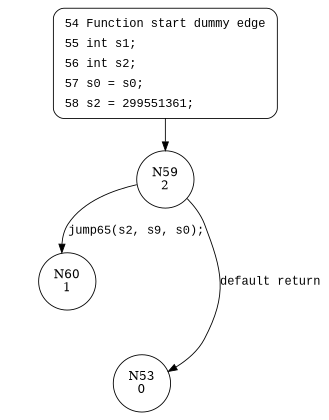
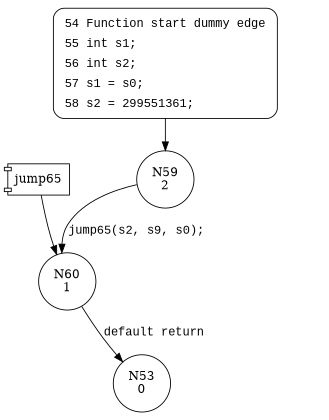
  digraph {
    node [shape=circle]
    edge [fontname="Courier New"]
    n1 [label="N59\n2"]
    n2 [label="N60\n1"]
    n3 [label="N53\n0"]
-   n5 [fillcolor=white fontname="Courier New" label=<<table border="0" cellborder="0" cellpadding="3" bgcolor="white"><tr><td align="right">54</td><td align="left">Function start dummy edge</td></tr><tr><td align="right">55</td><td align="left">int s1;</td></tr><tr><td align="right">56</td><td align="left">int s2;</td></tr><tr><td align="right">57</td><td align="left">s0 = s0;</td></tr><tr><td align="right">58</td><td align="left">s2 = 299551361;</td></tr></table>> penwidth=1 shape=Mrecord style="filled,bold"]
+   n4 [label=jump65 shape=component]
+   n5 [fillcolor=white fontname="Courier New" label=<<table border="0" cellborder="0" cellpadding="3" bgcolor="white"><tr><td align="right">54</td><td align="left">Function start dummy edge</td></tr><tr><td align="right">55</td><td align="left">int s1;</td></tr><tr><td align="right">56</td><td align="left">int s2;</td></tr><tr><td align="right">57</td><td align="left">s1 = s0;</td></tr><tr><td align="right">58</td><td align="left">s2 = 299551361;</td></tr></table>> penwidth=1 shape=Mrecord style="filled,bold"]
    n1 -> n2 [label="jump65(s2, s9, s0);"]
-   n1 -> n3 [label="default return"]
+   n2 -> n3 [label="default return"]
+   n4 -> n2
    n5 -> n1 [fontname=""]
  }
